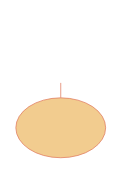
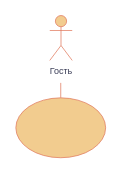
  <mxCell id="0" />
  <mxCell id="1" parent="0" />
+ <mxCell id="2" value="Гость" style="shape=umlActor;verticalLabelPosition=bottom;verticalAlign=top;html=1;outlineConnect=0;labelBackgroundColor=none;fillColor=#F2CC8F;strokeColor=#E07A5F;fontColor=#393C56;" vertex="1" parent="1"><mxGeometry x="66" y="20" width="30" height="60" as="geometry" /></mxCell>
  <mxCell id="3" value="" style="endArrow=none;html=1;rounded=0;labelBackgroundColor=none;strokeColor=#E07A5F;fontColor=default;" edge="1" parent="1" target="4"><mxGeometry width="50" height="50" relative="1" as="geometry"><mxPoint x="80.66" y="110" as="sourcePoint" /><mxPoint x="80.66" y="170" as="targetPoint" /></mxGeometry></mxCell>
  <mxCell id="4" value="" style="ellipse;whiteSpace=wrap;html=1;labelBackgroundColor=none;fillColor=#F2CC8F;strokeColor=#E07A5F;fontColor=#393C56;" vertex="1" parent="1"><mxGeometry x="20.66" y="130" width="120" height="80" as="geometry" /></mxCell>
